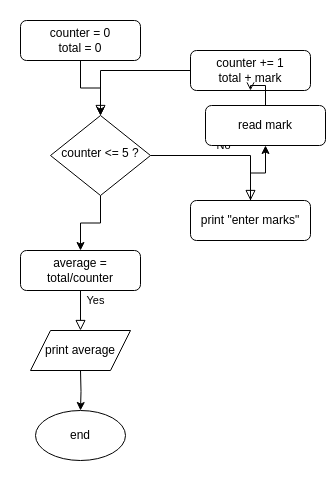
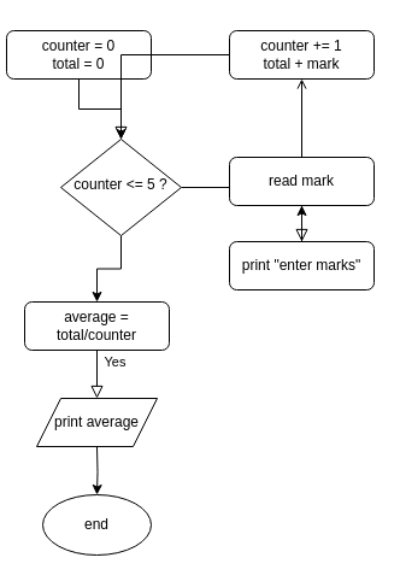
  <mxCell id="0" />
  <mxCell id="1" parent="0" />
  <mxCell id="2" value="" style="rounded=0;html=1;jettySize=auto;orthogonalLoop=1;fontSize=11;endArrow=block;endFill=0;endSize=8;strokeWidth=1;shadow=0;labelBackgroundColor=none;edgeStyle=orthogonalEdgeStyle;" parent="1" source="3" target="6" edge="1"><mxGeometry relative="1" as="geometry" /></mxCell>
- <mxCell id="3" value="&lt;div&gt;counter = 0&lt;/div&gt;&lt;div&gt;total = 0&lt;br&gt;&lt;/div&gt;" style="rounded=1;whiteSpace=wrap;html=1;fontSize=12;glass=0;strokeWidth=1;shadow=0;" parent="1" vertex="1"><mxGeometry x="20" y="20" width="120" height="40" as="geometry" /></mxCell>
+ <mxCell id="3" value="&lt;div&gt;counter = 0&lt;/div&gt;&lt;div&gt;total = 0&lt;br&gt;&lt;/div&gt;" style="rounded=1;whiteSpace=wrap;html=1;fontSize=12;glass=0;strokeWidth=1;shadow=0;" parent="1" vertex="1"><mxGeometry x="5" y="25" width="120" height="40" as="geometry" /></mxCell>
  <mxCell id="4" value="No" style="edgeStyle=orthogonalEdgeStyle;rounded=0;html=1;jettySize=auto;orthogonalLoop=1;fontSize=11;endArrow=block;endFill=0;endSize=8;strokeWidth=1;shadow=0;labelBackgroundColor=none;" parent="1" source="6" target="8" edge="1"><mxGeometry y="10" relative="1" as="geometry"><mxPoint as="offset" /></mxGeometry></mxCell>
  <mxCell id="5" value="" style="edgeStyle=orthogonalEdgeStyle;rounded=0;orthogonalLoop=1;jettySize=auto;html=1;" parent="1" source="6" target="10" edge="1"><mxGeometry relative="1" as="geometry" /></mxCell>
  <mxCell id="6" value="counter &amp;lt;= 5 ?" style="rhombus;whiteSpace=wrap;html=1;shadow=0;fontFamily=Helvetica;fontSize=12;align=center;strokeWidth=1;spacing=6;spacingTop=-4;" parent="1" vertex="1"><mxGeometry x="50" y="115" width="100" height="80" as="geometry" /></mxCell>
  <mxCell id="7" style="edgeStyle=orthogonalEdgeStyle;rounded=0;orthogonalLoop=1;jettySize=auto;html=1;" parent="1" source="8" target="15" edge="1"><mxGeometry relative="1" as="geometry" /></mxCell>
  <mxCell id="8" value="print &quot;enter marks&quot;" style="rounded=1;whiteSpace=wrap;html=1;fontSize=12;glass=0;strokeWidth=1;shadow=0;" parent="1" vertex="1"><mxGeometry x="190" y="200" width="120" height="40" as="geometry" /></mxCell>
  <mxCell id="9" value="Yes" style="edgeStyle=orthogonalEdgeStyle;rounded=0;html=1;jettySize=auto;orthogonalLoop=1;fontSize=11;endArrow=block;endFill=0;endSize=8;strokeWidth=1;shadow=0;labelBackgroundColor=none;" parent="1" edge="1"><mxGeometry y="10" relative="1" as="geometry"><mxPoint as="offset" /><mxPoint x="130" y="270" as="sourcePoint" /><mxPoint x="80" y="330" as="targetPoint" /><Array as="points"><mxPoint x="130" y="290" /><mxPoint x="80" y="290" /></Array></mxGeometry></mxCell>
  <mxCell id="10" value="average = total/counter" style="rounded=1;whiteSpace=wrap;html=1;fontSize=12;glass=0;strokeWidth=1;shadow=0;" parent="1" vertex="1"><mxGeometry x="20" y="250" width="120" height="40" as="geometry" /></mxCell>
  <mxCell id="11" value="" style="edgeStyle=orthogonalEdgeStyle;rounded=0;orthogonalLoop=1;jettySize=auto;html=1;" parent="1" target="16" edge="1"><mxGeometry relative="1" as="geometry"><mxPoint x="80" y="370" as="sourcePoint" /></mxGeometry></mxCell>
  <mxCell id="12" style="edgeStyle=orthogonalEdgeStyle;rounded=0;orthogonalLoop=1;jettySize=auto;html=1;" parent="1" source="13" target="6" edge="1"><mxGeometry relative="1" as="geometry" /></mxCell>
- <mxCell id="13" value="&lt;div&gt;counter += 1&lt;/div&gt;&lt;div&gt;total + mark&lt;br&gt;&lt;/div&gt;" style="rounded=1;whiteSpace=wrap;html=1;fontSize=12;glass=0;strokeWidth=1;shadow=0;" parent="1" vertex="1"><mxGeometry x="190" y="50" width="120" height="40" as="geometry" /></mxCell>
+ <mxCell id="13" value="&lt;div&gt;counter += 1&lt;/div&gt;&lt;div&gt;total + mark&lt;br&gt;&lt;/div&gt;" style="rounded=1;whiteSpace=wrap;html=1;fontSize=12;glass=0;strokeWidth=1;shadow=0;" parent="1" vertex="1"><mxGeometry x="190" y="25" width="120" height="40" as="geometry" /></mxCell>
  <mxCell id="14" style="edgeStyle=orthogonalEdgeStyle;rounded=0;orthogonalLoop=1;jettySize=auto;html=1;entryX=0.5;entryY=1;entryDx=0;entryDy=0;endArrow=open;" parent="1" source="15" target="13" edge="1"><mxGeometry relative="1" as="geometry" /></mxCell>
- <mxCell id="15" value="read mark" style="rounded=1;whiteSpace=wrap;html=1;fontSize=12;glass=0;strokeWidth=1;shadow=0;" parent="1" vertex="1"><mxGeometry x="205" y="105" width="120" height="40" as="geometry" /></mxCell>
+ <mxCell id="15" value="read mark" style="rounded=1;whiteSpace=wrap;html=1;fontSize=12;glass=0;strokeWidth=1;shadow=0;" parent="1" vertex="1"><mxGeometry x="190" y="130" width="120" height="40" as="geometry" /></mxCell>
  <mxCell id="16" value="end" style="ellipse;whiteSpace=wrap;html=1;rounded=1;shadow=0;strokeWidth=1;glass=0;" parent="1" vertex="1"><mxGeometry x="35" y="410" width="90" height="50" as="geometry" /></mxCell>
  <mxCell id="17" value="print average" style="shape=parallelogram;perimeter=parallelogramPerimeter;whiteSpace=wrap;html=1;fixedSize=1;" parent="1" vertex="1"><mxGeometry x="30" y="330" width="100" height="40" as="geometry" /></mxCell>
